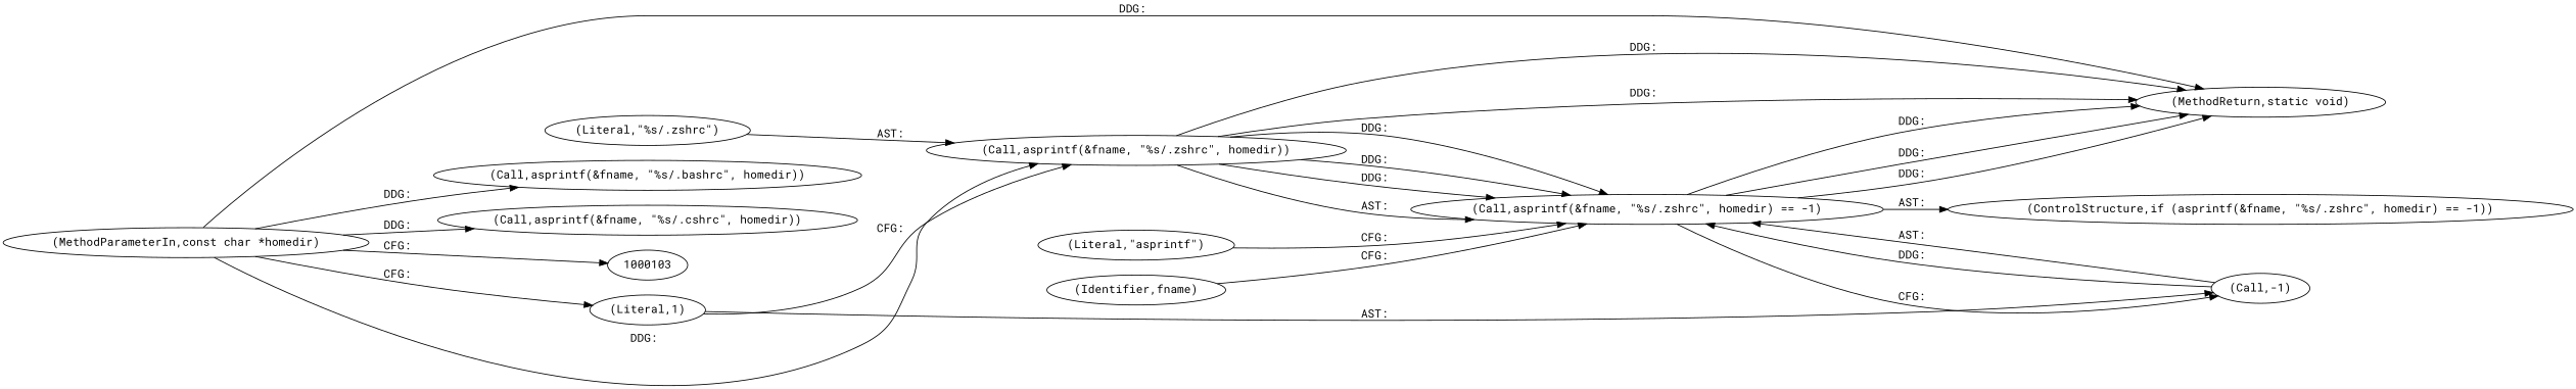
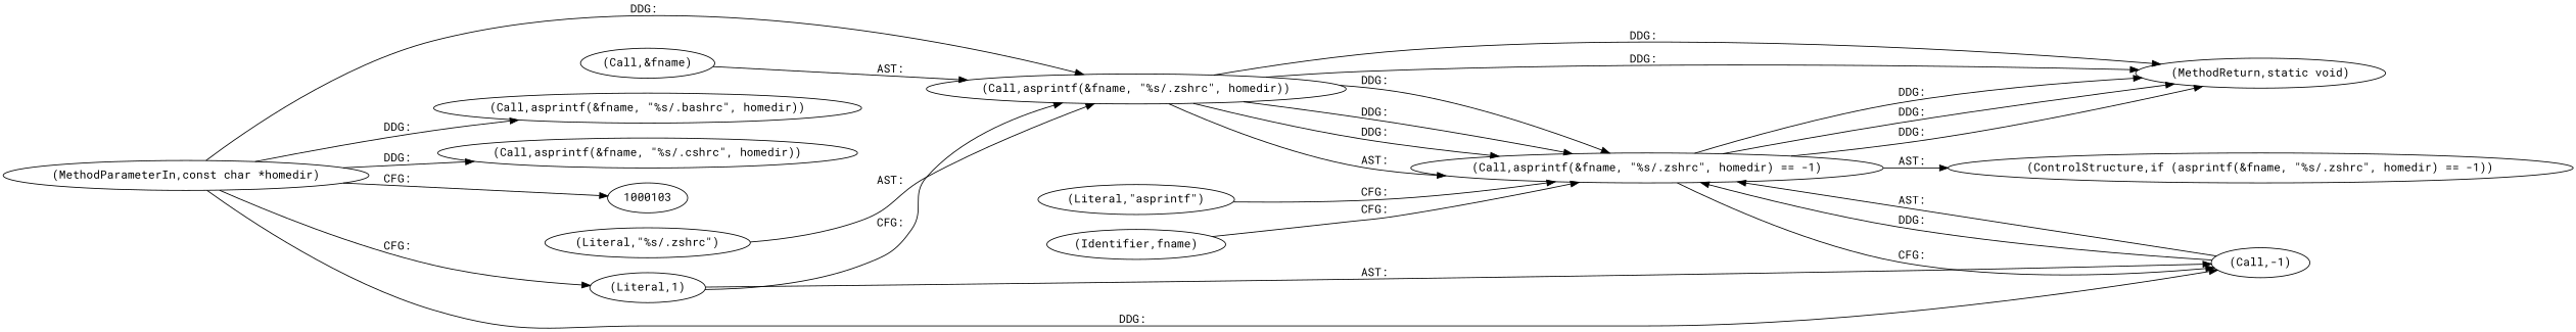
  digraph {
    fontname="Roboto Mono"
    rankdir=LR
    node [fontname="Roboto Mono"]
    edge [fontname="Roboto Mono"]
    n1 [label="(Call,asprintf(&fname, \"%s/.zshrc\", homedir) == -1)"]
    n2 [label="(Call,-1)"]
    n3 [label="(ControlStructure,if (asprintf(&fname, \"%s/.zshrc\", homedir) == -1))"]
    n4 [label="(MethodReturn,static void)"]
    n5 [label="(Call,asprintf(&fname, \"%s/.zshrc\", homedir))"]
    n6 [label="(MethodParameterIn,const char *homedir)"]
    n7 [label="(Call,asprintf(&fname, \"%s/.bashrc\", homedir))"]
    n8 [label="(Call,asprintf(&fname, \"%s/.cshrc\", homedir))"]
    1000103
    n10 [label="(Literal,1)"]
    n11 [label="(Literal,\"asprintf\")"]
    n12 [label="(Literal,\"%s/.zshrc\")"]
+   n13 [label="(Call,&fname)"]
    n14 [label="(Identifier,fname)"]
    n1 -> n2 [label="CFG: "]
    n1 -> n3 [label="AST: "]
    n1 -> n4 [label="DDG: "]
    n1 -> n4 [label="DDG: "]
    n1 -> n4 [label="DDG: "]
    n2 -> n1 [label="AST: "]
    n2 -> n1 [label="DDG: "]
    n5 -> n1 [label="AST: "]
    n5 -> n1 [label="DDG: "]
    n5 -> n1 [label="DDG: "]
    n5 -> n1 [label="DDG: "]
    n5 -> n4 [label="DDG: "]
    n5 -> n4 [label="DDG: "]
-   n6 -> n4 [label="DDG: "]
+   n6 -> n2 [label="DDG: "]
    n6 -> n5 [label="DDG: "]
    n6 -> n7 [label="DDG: "]
    n6 -> n8 [label="DDG: "]
    n6 -> 1000103 [label="CFG: "]
    n6 -> n10 [label="CFG: "]
    n10 -> n2 [label="AST: "]
    n10 -> n5 [label="CFG: "]
    n11 -> n1 [label="CFG: "]
    n12 -> n5 [label="AST: "]
+   n13 -> n5 [label="AST: "]
    n14 -> n1 [label="CFG: "]
  }
